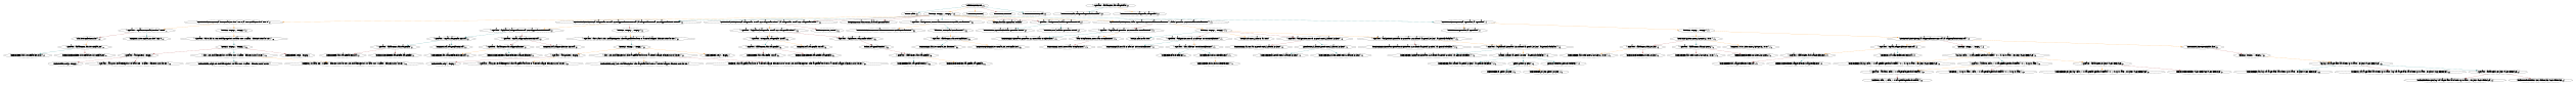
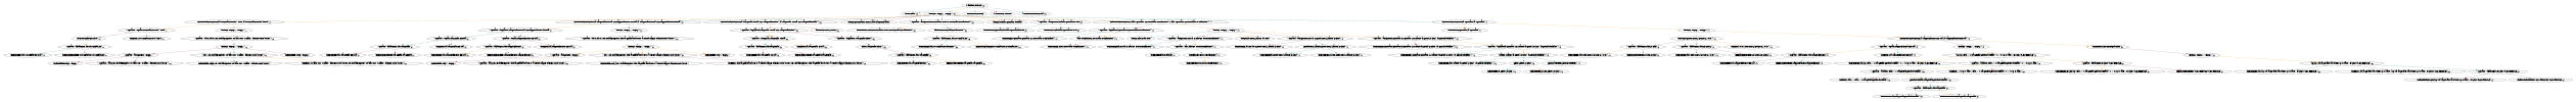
  digraph {
    edge [color=darkorange]
    n1 [label=<(METHOD,execute)<SUB>125</SUB>>]
    n2 [label=<(PARAM,this)<SUB>125</SUB>>]
    n3 [label=<(BLOCK,&lt;empty&gt;,&lt;empty&gt;)<SUB>125</SUB>>]
    n4 [label=<(MODIFIER,PUBLIC)>]
    n5 [label=<(MODIFIER,VIRTUAL)>]
    n6 [label=<(METHOD_RETURN,void)<SUB>125</SUB>>]
    n7 [label=<(CONTROL_STRUCTURE,if (sourceFileSets.size() == 0),if (sourceFileSets.size() == 0))<SUB>127</SUB>>]
    n8 [label=<(CONTROL_STRUCTURE,if (_targetFile == null &amp;&amp; mapperElement == null),if (_targetFile == null &amp;&amp; mapperElement == null))<SUB>131</SUB>>]
    n9 [label=<(CONTROL_STRUCTURE,if (_targetFile != null &amp;&amp; !_targetFile.exists()),if (_targetFile != null &amp;&amp; !_targetFile.exists()))<SUB>136</SUB>>]
    n10 [label=<(LOCAL,Enumeration enum: java.util.Enumeration)>]
    n11 [label=<(&lt;operator&gt;.assignment,Enumeration enum = sourceFileSets.elements())<SUB>138</SUB>>]
    n12 [label=<(LOCAL,boolean upToDate: boolean)>]
    n13 [label=<(&lt;operator&gt;.assignment,boolean upToDate = true)<SUB>139</SUB>>]
    n14 [label=<(CONTROL_STRUCTURE,while (upToDate &amp;&amp; enum.hasMoreElements()),while (upToDate &amp;&amp; enum.hasMoreElements()))<SUB>140</SUB>>]
    n15 [label=<(CONTROL_STRUCTURE,if (upToDate),if (upToDate))<SUB>147</SUB>>]
    n16 [label=<(&lt;operator&gt;.equals,sourceFileSets.size() == 0)<SUB>127</SUB>>]
    n17 [label=<(BLOCK,&lt;empty&gt;,&lt;empty&gt;)<SUB>127</SUB>>]
    n18 [label=<(&lt;operator&gt;.logicalAnd,_targetFile == null &amp;&amp; mapperElement == null)<SUB>131</SUB>>]
    n19 [label=<(BLOCK,&lt;empty&gt;,&lt;empty&gt;)<SUB>131</SUB>>]
    n20 [label=<(&lt;operator&gt;.logicalAnd,_targetFile != null &amp;&amp; !_targetFile.exists())<SUB>136</SUB>>]
    n21 [label=<(RETURN,return;,return;)<SUB>136</SUB>>]
    n22 [label=<(IDENTIFIER,enum,Enumeration enum = sourceFileSets.elements())<SUB>138</SUB>>]
    n23 [label=<(elements,sourceFileSets.elements())<SUB>138</SUB>>]
    n24 [label=<(IDENTIFIER,upToDate,boolean upToDate = true)<SUB>139</SUB>>]
    n25 [label=<(LITERAL,true,boolean upToDate = true)<SUB>139</SUB>>]
    n26 [label=<(&lt;operator&gt;.logicalAnd,upToDate &amp;&amp; enum.hasMoreElements())<SUB>140</SUB>>]
    n27 [label=<(BLOCK,&lt;empty&gt;,&lt;empty&gt;)<SUB>140</SUB>>]
    n28 [label=<(IDENTIFIER,upToDate,if (upToDate))<SUB>147</SUB>>]
    n29 [label=<(BLOCK,&lt;empty&gt;,&lt;empty&gt;)<SUB>147</SUB>>]
    n30 [label=<(size,sourceFileSets.size())<SUB>127</SUB>>]
    n31 [label=<(LITERAL,0,sourceFileSets.size() == 0)<SUB>127</SUB>>]
    n32 [label=<(&lt;operator&gt;.throw,throw new BuildException(&quot;At least one &lt;srcfiles&gt; element must be set&quot;);)<SUB>128</SUB>>]
    n33 [label=<(&lt;operator&gt;.fieldAccess,this.sourceFileSets)<SUB>127</SUB>>]
    n34 [label=<(IDENTIFIER,this,sourceFileSets.size())<SUB>127</SUB>>]
    n35 [label=<(FIELD_IDENTIFIER,sourceFileSets,sourceFileSets)<SUB>127</SUB>>]
    n36 [label=<(BLOCK,&lt;empty&gt;,&lt;empty&gt;)<SUB>128</SUB>>]
    n37 [label=<(&lt;operator&gt;.assignment,&lt;empty&gt;)>]
    n38 [label=<(&lt;init&gt;,new BuildException(&quot;At least one &lt;srcfiles&gt; element must be set&quot;))<SUB>128</SUB>>]
    n39 [label=<(IDENTIFIER,$obj3,&lt;empty&gt;)>]
    n40 [label=<(IDENTIFIER,$obj3,&lt;empty&gt;)>]
    n41 [label=<(&lt;operator&gt;.alloc,new BuildException(&quot;At least one &lt;srcfiles&gt; element must be set&quot;))<SUB>128</SUB>>]
    n42 [label=<(IDENTIFIER,$obj3,new BuildException(&quot;At least one &lt;srcfiles&gt; element must be set&quot;))>]
    n43 [label=<(LITERAL,&quot;At least one &lt;srcfiles&gt; element must be set&quot;,new BuildException(&quot;At least one &lt;srcfiles&gt; element must be set&quot;))<SUB>128</SUB>>]
    n44 [label=<(&lt;operator&gt;.equals,_targetFile == null)<SUB>131</SUB>>]
    n45 [label=<(&lt;operator&gt;.equals,mapperElement == null)<SUB>131</SUB>>]
    n46 [label=<(&lt;operator&gt;.throw,throw new BuildException(&quot;The targetfile attribute or a nested mapper element must be set&quot;);)<SUB>132</SUB>>]
    n47 [label=<(&lt;operator&gt;.fieldAccess,this._targetFile)<SUB>131</SUB>>]
    n48 [label=<(LITERAL,null,_targetFile == null)<SUB>131</SUB>>]
    n49 [label=<(&lt;operator&gt;.fieldAccess,this.mapperElement)<SUB>131</SUB>>]
    n50 [label=<(LITERAL,null,mapperElement == null)<SUB>131</SUB>>]
    n51 [label=<(IDENTIFIER,this,_targetFile == null)<SUB>131</SUB>>]
    n52 [label=<(FIELD_IDENTIFIER,_targetFile,_targetFile)<SUB>131</SUB>>]
    n53 [label=<(IDENTIFIER,this,mapperElement == null)<SUB>131</SUB>>]
    n54 [label=<(FIELD_IDENTIFIER,mapperElement,mapperElement)<SUB>131</SUB>>]
    n55 [label=<(BLOCK,&lt;empty&gt;,&lt;empty&gt;)<SUB>132</SUB>>]
    n56 [label=<(&lt;operator&gt;.assignment,&lt;empty&gt;)>]
    n57 [label=<(&lt;init&gt;,new BuildException(&quot;The targetfile attribute or a nested mapper element must be set&quot;))<SUB>132</SUB>>]
    n58 [label=<(IDENTIFIER,$obj4,&lt;empty&gt;)>]
    n59 [label=<(IDENTIFIER,$obj4,&lt;empty&gt;)>]
    n60 [label=<(&lt;operator&gt;.alloc,new BuildException(&quot;The targetfile attribute or a nested mapper element must be set&quot;))<SUB>132</SUB>>]
    n61 [label=<(IDENTIFIER,$obj4,new BuildException(&quot;The targetfile attribute or a nested mapper element must be set&quot;))>]
    n62 [label=<(LITERAL,&quot;The targetfile attribute or a nested mapper element must be set&quot;,new BuildException(&quot;The targetfile attribute or a nested mapper element must be set&quot;))<SUB>132</SUB>>]
    n63 [label=<(&lt;operator&gt;.notEquals,_targetFile != null)<SUB>186</SUB>>]
    n64 [label=<(&lt;operator&gt;.logicalNot,!_targetFile.exists())<SUB>136</SUB>>]
    n65 [label=<(&lt;operator&gt;.fieldAccess,this._targetFile)<SUB>136</SUB>>]
    n66 [label=<(LITERAL,null,_targetFile != null)<SUB>136</SUB>>]
    n67 [label=<(exists,_targetFile.exists())<SUB>136</SUB>>]
    n68 [label=<(IDENTIFIER,this,_targetFile != null)<SUB>136</SUB>>]
    n69 [label=<(FIELD_IDENTIFIER,_targetFile,_targetFile)<SUB>136</SUB>>]
    n70 [label=<(&lt;operator&gt;.fieldAccess,this._targetFile)<SUB>136</SUB>>]
    n71 [label=<(IDENTIFIER,this,_targetFile.exists())<SUB>136</SUB>>]
    n72 [label=<(FIELD_IDENTIFIER,_targetFile,_targetFile)<SUB>136</SUB>>]
    n73 [label=<(&lt;operator&gt;.fieldAccess,this.sourceFileSets)<SUB>138</SUB>>]
    n74 [label=<(IDENTIFIER,this,sourceFileSets.elements())<SUB>138</SUB>>]
    n75 [label=<(FIELD_IDENTIFIER,sourceFileSets,sourceFileSets)<SUB>138</SUB>>]
    n76 [label=<(IDENTIFIER,upToDate,upToDate &amp;&amp; enum.hasMoreElements())<SUB>140</SUB>>]
    n77 [label=<(hasMoreElements,enum.hasMoreElements())<SUB>140</SUB>>]
    n78 [label=<(LOCAL,FileSet fs: ANY)>]
    n79 [label=<(&lt;operator&gt;.assignment,ANY fs = (FileSet) enum.nextElement())<SUB>141</SUB>>]
    n80 [label=<(LOCAL,DirectoryScanner ds: ANY)>]
    n81 [label=<(&lt;operator&gt;.assignment,ANY ds = getDirectoryScanner(project))<SUB>142</SUB>>]
    n82 [label=<(&lt;operator&gt;.assignment,upToDate = upToDate &amp;&amp; scanDir(fs.getDir(project), ds.getIncludedFiles()))<SUB>143</SUB>>]
    n83 [label=<(IDENTIFIER,enum,enum.hasMoreElements())<SUB>140</SUB>>]
    n84 [label=<(IDENTIFIER,fs,ANY fs = (FileSet) enum.nextElement())<SUB>141</SUB>>]
    n85 [label=<(&lt;operator&gt;.cast,(FileSet) enum.nextElement())<SUB>141</SUB>>]
    n86 [label=<(IDENTIFIER,ds,ANY ds = getDirectoryScanner(project))<SUB>142</SUB>>]
    n87 [label=<(getDirectoryScanner,getDirectoryScanner(project))<SUB>142</SUB>>]
    n88 [label=<(IDENTIFIER,upToDate,upToDate = upToDate &amp;&amp; scanDir(fs.getDir(project), ds.getIncludedFiles()))<SUB>143</SUB>>]
    n89 [label=<(&lt;operator&gt;.logicalAnd,upToDate &amp;&amp; scanDir(fs.getDir(project), ds.getIncludedFiles()))<SUB>143</SUB>>]
    n90 [label=<(TYPE_REF,FileSet,FileSet)<SUB>101</SUB>>]
    n91 [label=<(nextElement,enum.nextElement())<SUB>141</SUB>>]
    n92 [label=<(IDENTIFIER,enum,enum.nextElement())<SUB>141</SUB>>]
    n93 [label=<(IDENTIFIER,fs,getDirectoryScanner(project))<SUB>142</SUB>>]
    n94 [label=<(IDENTIFIER,project,getDirectoryScanner(project))<SUB>142</SUB>>]
    n95 [label=<(IDENTIFIER,upToDate,upToDate &amp;&amp; scanDir(fs.getDir(project), ds.getIncludedFiles()))<SUB>143</SUB>>]
    n96 [label=<(scanDir,scanDir(fs.getDir(project), ds.getIncludedFiles()))<SUB>143</SUB>>]
    n97 [label=<(IDENTIFIER,this,scanDir(fs.getDir(project), ds.getIncludedFiles()))<SUB>143</SUB>>]
    n98 [label=<(getDir,getDir(project))<SUB>143</SUB>>]
    n99 [label=<(getIncludedFiles,getIncludedFiles())<SUB>144</SUB>>]
    n100 [label=<(IDENTIFIER,fs,getDir(project))<SUB>143</SUB>>]
    n101 [label=<(IDENTIFIER,project,getDir(project))<SUB>143</SUB>>]
    n102 [label=<(setProperty,setProperty(_property, &quot;true&quot;))<SUB>148</SUB>>]
    n103 [label=<(CONTROL_STRUCTURE,if (mapperElement == null),if (mapperElement == null))<SUB>149</SUB>>]
    n104 [label=<(&lt;operator&gt;.fieldAccess,this.project)<SUB>148</SUB>>]
    n105 [label=<(&lt;operator&gt;.fieldAccess,this._property)<SUB>148</SUB>>]
    n106 [label=<(LITERAL,&quot;true&quot;,setProperty(_property, &quot;true&quot;))<SUB>148</SUB>>]
    n107 [label=<(&lt;operator&gt;.equals,mapperElement == null)<SUB>149</SUB>>]
    n108 [label=<(BLOCK,&lt;empty&gt;,&lt;empty&gt;)<SUB>149</SUB>>]
    n109 [label=<(CONTROL_STRUCTURE,else,else)<SUB>152</SUB>>]
    n110 [label=<(IDENTIFIER,this,setProperty(_property, &quot;true&quot;))<SUB>148</SUB>>]
    n111 [label=<(FIELD_IDENTIFIER,project,project)<SUB>148</SUB>>]
    n112 [label=<(IDENTIFIER,this,setProperty(_property, &quot;true&quot;))<SUB>148</SUB>>]
    n113 [label=<(FIELD_IDENTIFIER,_property,_property)<SUB>148</SUB>>]
    n114 [label=<(&lt;operator&gt;.fieldAccess,this.mapperElement)<SUB>149</SUB>>]
    n115 [label=<(LITERAL,null,mapperElement == null)<SUB>149</SUB>>]
    n116 [label=<(log,log(&quot;File \&quot;&quot; + _targetFile.getAbsolutePath() + &quot;\&quot; is up to date.&quot;, Project.MSG_VERBOSE))<SUB>150</SUB>>]
    n117 [label=<(BLOCK,&lt;empty&gt;,&lt;empty&gt;)<SUB>152</SUB>>]
    n118 [label=<(IDENTIFIER,this,mapperElement == null)<SUB>149</SUB>>]
    n119 [label=<(FIELD_IDENTIFIER,mapperElement,mapperElement)<SUB>149</SUB>>]
    n120 [label=<(IDENTIFIER,this,log(&quot;File \&quot;&quot; + _targetFile.getAbsolutePath() + &quot;\&quot; is up to date.&quot;, Project.MSG_VERBOSE))<SUB>150</SUB>>]
    n121 [label=<(&lt;operator&gt;.addition,&quot;File \&quot;&quot; + _targetFile.getAbsolutePath() + &quot;\&quot; is up to date.&quot;)<SUB>150</SUB>>]
    n122 [label=<(&lt;operator&gt;.fieldAccess,Project.MSG_VERBOSE)<SUB>151</SUB>>]
    n123 [label=<(&lt;operator&gt;.addition,&quot;File \&quot;&quot; + _targetFile.getAbsolutePath())<SUB>150</SUB>>]
    n124 [label=<(LITERAL,&quot;\&quot; is up to date.&quot;,&quot;File \&quot;&quot; + _targetFile.getAbsolutePath() + &quot;\&quot; is up to date.&quot;)<SUB>150</SUB>>]
    n125 [label=<(IDENTIFIER,Project,log(&quot;File \&quot;&quot; + _targetFile.getAbsolutePath() + &quot;\&quot; is up to date.&quot;, Project.MSG_VERBOSE))<SUB>151</SUB>>]
    n126 [label=<(FIELD_IDENTIFIER,MSG_VERBOSE,MSG_VERBOSE)<SUB>151</SUB>>]
    n127 [label=<(LITERAL,&quot;File \&quot;&quot;,&quot;File \&quot;&quot; + _targetFile.getAbsolutePath())<SUB>150</SUB>>]
+   n128 [label=<(getAbsolutePath,_targetFile.getAbsolutePath())<SUB>150</SUB>>]
    n129 [label=<(&lt;operator&gt;.fieldAccess,this._targetFile)<SUB>150</SUB>>]
    n130 [label=<(IDENTIFIER,this,_targetFile.getAbsolutePath())<SUB>150</SUB>>]
    n131 [label=<(FIELD_IDENTIFIER,_targetFile,_targetFile)<SUB>150</SUB>>]
    n132 [label=<(log,log(&quot;All target files have been up to date.&quot;, Project.MSG_VERBOSE))<SUB>153</SUB>>]
    n133 [label=<(IDENTIFIER,this,log(&quot;All target files have been up to date.&quot;, Project.MSG_VERBOSE))<SUB>153</SUB>>]
    n134 [label=<(LITERAL,&quot;All target files have been up to date.&quot;,log(&quot;All target files have been up to date.&quot;, Project.MSG_VERBOSE))<SUB>153</SUB>>]
    n135 [label=<(&lt;operator&gt;.fieldAccess,Project.MSG_VERBOSE)<SUB>154</SUB>>]
    n136 [label=<(IDENTIFIER,Project,log(&quot;All target files have been up to date.&quot;, Project.MSG_VERBOSE))<SUB>154</SUB>>]
    n137 [label=<(FIELD_IDENTIFIER,MSG_VERBOSE,MSG_VERBOSE)<SUB>154</SUB>>]
    n1 -> n2 [color=teal]
    n1 -> n3
    n1 -> n4
    n1 -> n5 [color=brown]
    n1 -> n6 [color=teal]
    n3 -> n7
    n3 -> n8 [color=teal]
    n3 -> n9 [color=brown]
    n3 -> n10 [color=brown]
    n3 -> n11 [color=teal]
    n3 -> n12
    n3 -> n13 [color=brown]
    n3 -> n14
    n3 -> n15 [color=teal]
    n7 -> n16
    n7 -> n17
    n8 -> n18
    n8 -> n19 [color=brown]
    n9 -> n20
    n9 -> n21 [color=brown]
    n11 -> n22
    n11 -> n23 [color=teal]
    n13 -> n24 [color=teal]
    n13 -> n25 [color=teal]
    n14 -> n26 [color=brown]
    n14 -> n27
    n15 -> n28
    n15 -> n29
    n16 -> n30 [color=brown]
    n16 -> n31 [color=teal]
    n17 -> n32
    n18 -> n44 [color=teal]
    n18 -> n45 [color=brown]
    n19 -> n46
    n20 -> n63
    n20 -> n64 [color=brown]
    n23 -> n73
    n26 -> n76 [color=teal]
    n26 -> n77
    n27 -> n78 [color=teal]
    n27 -> n79 [color=brown]
    n27 -> n80
    n27 -> n81 [color=brown]
    n27 -> n82
    n29 -> n102
    n29 -> n103
    n30 -> n33
    n32 -> n36 [color=teal]
    n33 -> n34 [color=teal]
    n33 -> n35 [color=brown]
    n36 -> n37 [color=brown]
    n36 -> n38 [color=teal]
    n36 -> n39 [color=brown]
    n37 -> n40 [color=brown]
    n37 -> n41 [color=brown]
    n38 -> n42 [color=teal]
    n38 -> n43
    n44 -> n47 [color=teal]
    n44 -> n48 [color=teal]
    n45 -> n49 [color=brown]
    n45 -> n50 [color=brown]
    n46 -> n55 [color=teal]
    n47 -> n51 [color=brown]
    n47 -> n52 [color=brown]
    n49 -> n53
    n49 -> n54 [color=teal]
    n55 -> n56
    n55 -> n57
    n55 -> n58
    n56 -> n59 [color=brown]
    n56 -> n60
    n57 -> n61
    n57 -> n62 [color=brown]
    n63 -> n65 [color=teal]
    n63 -> n66
    n64 -> n67 [color=brown]
    n65 -> n68 [color=brown]
    n65 -> n69 [color=brown]
    n67 -> n70 [color=brown]
    n70 -> n71 [color=teal]
    n70 -> n72
    n73 -> n74 [color=teal]
    n73 -> n75
    n77 -> n83 [color=brown]
    n79 -> n84 [color=teal]
    n79 -> n85
    n81 -> n86 [color=brown]
    n81 -> n87 [color=teal]
    n82 -> n88 [color=brown]
    n82 -> n89
    n85 -> n90 [color=teal]
    n85 -> n91 [color=teal]
    n87 -> n93 [color=teal]
    n87 -> n94 [color=teal]
    n89 -> n95 [color=teal]
    n89 -> n96
    n91 -> n92
    n96 -> n97 [color=teal]
    n96 -> n98 [color=teal]
    n96 -> n99 [color=teal]
    n98 -> n100 [color=teal]
    n98 -> n101
    n102 -> n104 [color=brown]
    n102 -> n105 [color=teal]
    n102 -> n106
    n103 -> n107
    n103 -> n108 [color=brown]
    n103 -> n109
    n104 -> n110
    n104 -> n111 [color=brown]
    n105 -> n112 [color=brown]
    n105 -> n113 [color=brown]
    n107 -> n114
    n107 -> n115 [color=teal]
    n108 -> n116
    n109 -> n117 [color=brown]
    n114 -> n118 [color=brown]
    n114 -> n119 [color=teal]
    n116 -> n120
    n116 -> n121 [color=teal]
    n116 -> n122
    n117 -> n132
    n121 -> n123
    n121 -> n124 [color=brown]
    n122 -> n125
    n122 -> n126 [color=brown]
    n123 -> n127 [color=brown]
+   n123 -> n128
+   n128 -> n129 [color=teal]
    n129 -> n130 [color=teal]
    n129 -> n131
    n132 -> n133 [color=teal]
    n132 -> n134 [color=brown]
    n132 -> n135 [color=teal]
    n135 -> n136 [color=brown]
    n135 -> n137 [color=brown]
  }
